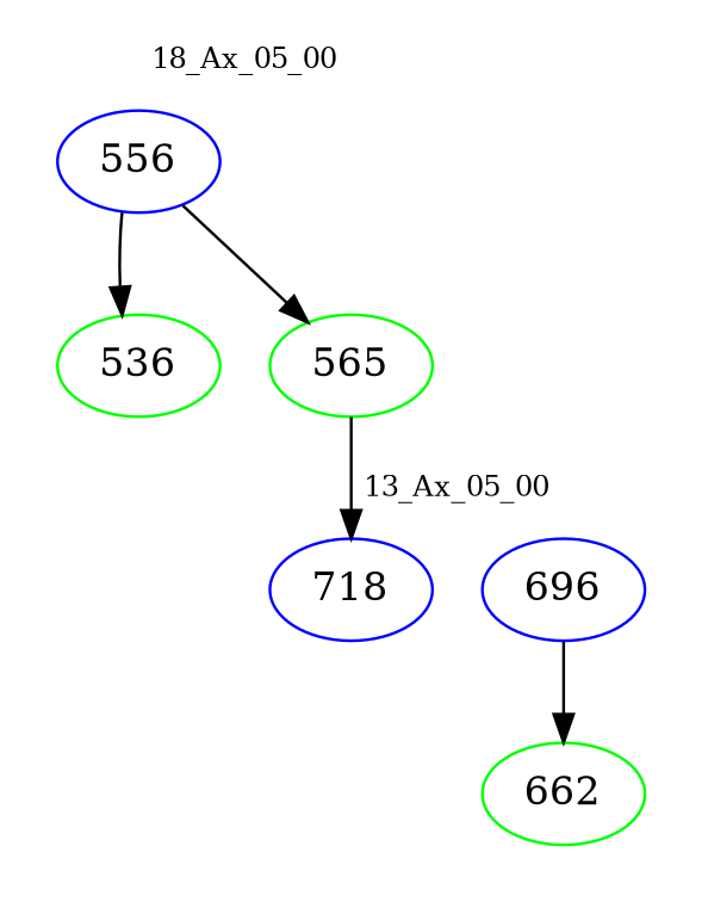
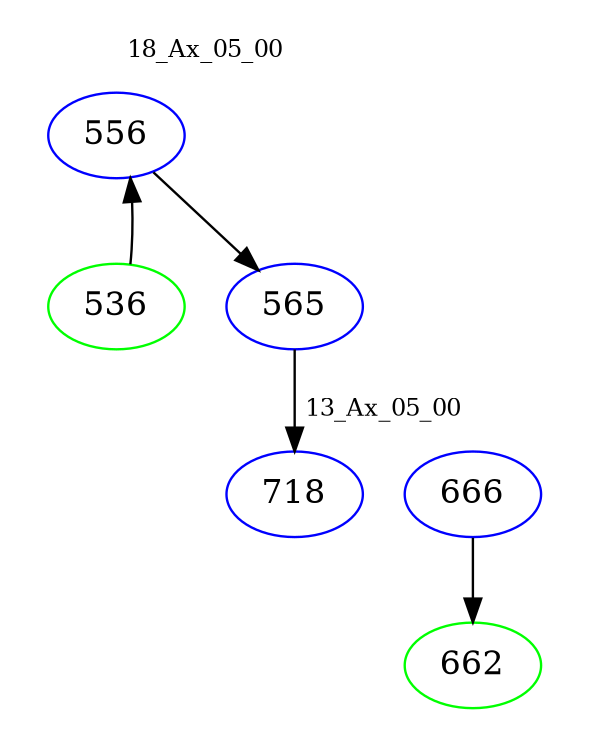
  digraph {
    fontname="DejaVu Serif"
    node [color=blue fontname="DejaVu Serif"]
    edge [color=black fontname="DejaVu Serif"]
    n1 [label=556]
    n2 [color=green label=536]
-   n3 [color=green label=565]
-   n4 [label=696]
+   n3 [label=565]
+   n4 [label=666]
    n5 [color=green label=662]
    n6 [label=718]
    subgraph cluster_1 {
      color=white
      fontsize=10
      label="18_Ax_05_00"
      n1
      n2
      n3
    }
    subgraph cluster_2 {
      color=white
      fontsize=10
      label="13_Ax_05_00"
      n4
      n5
      n6
    }
-   n1 -> n2
+   n2 -> n1
    n1 -> n3
    n3 -> n6
    n4 -> n5
  }
